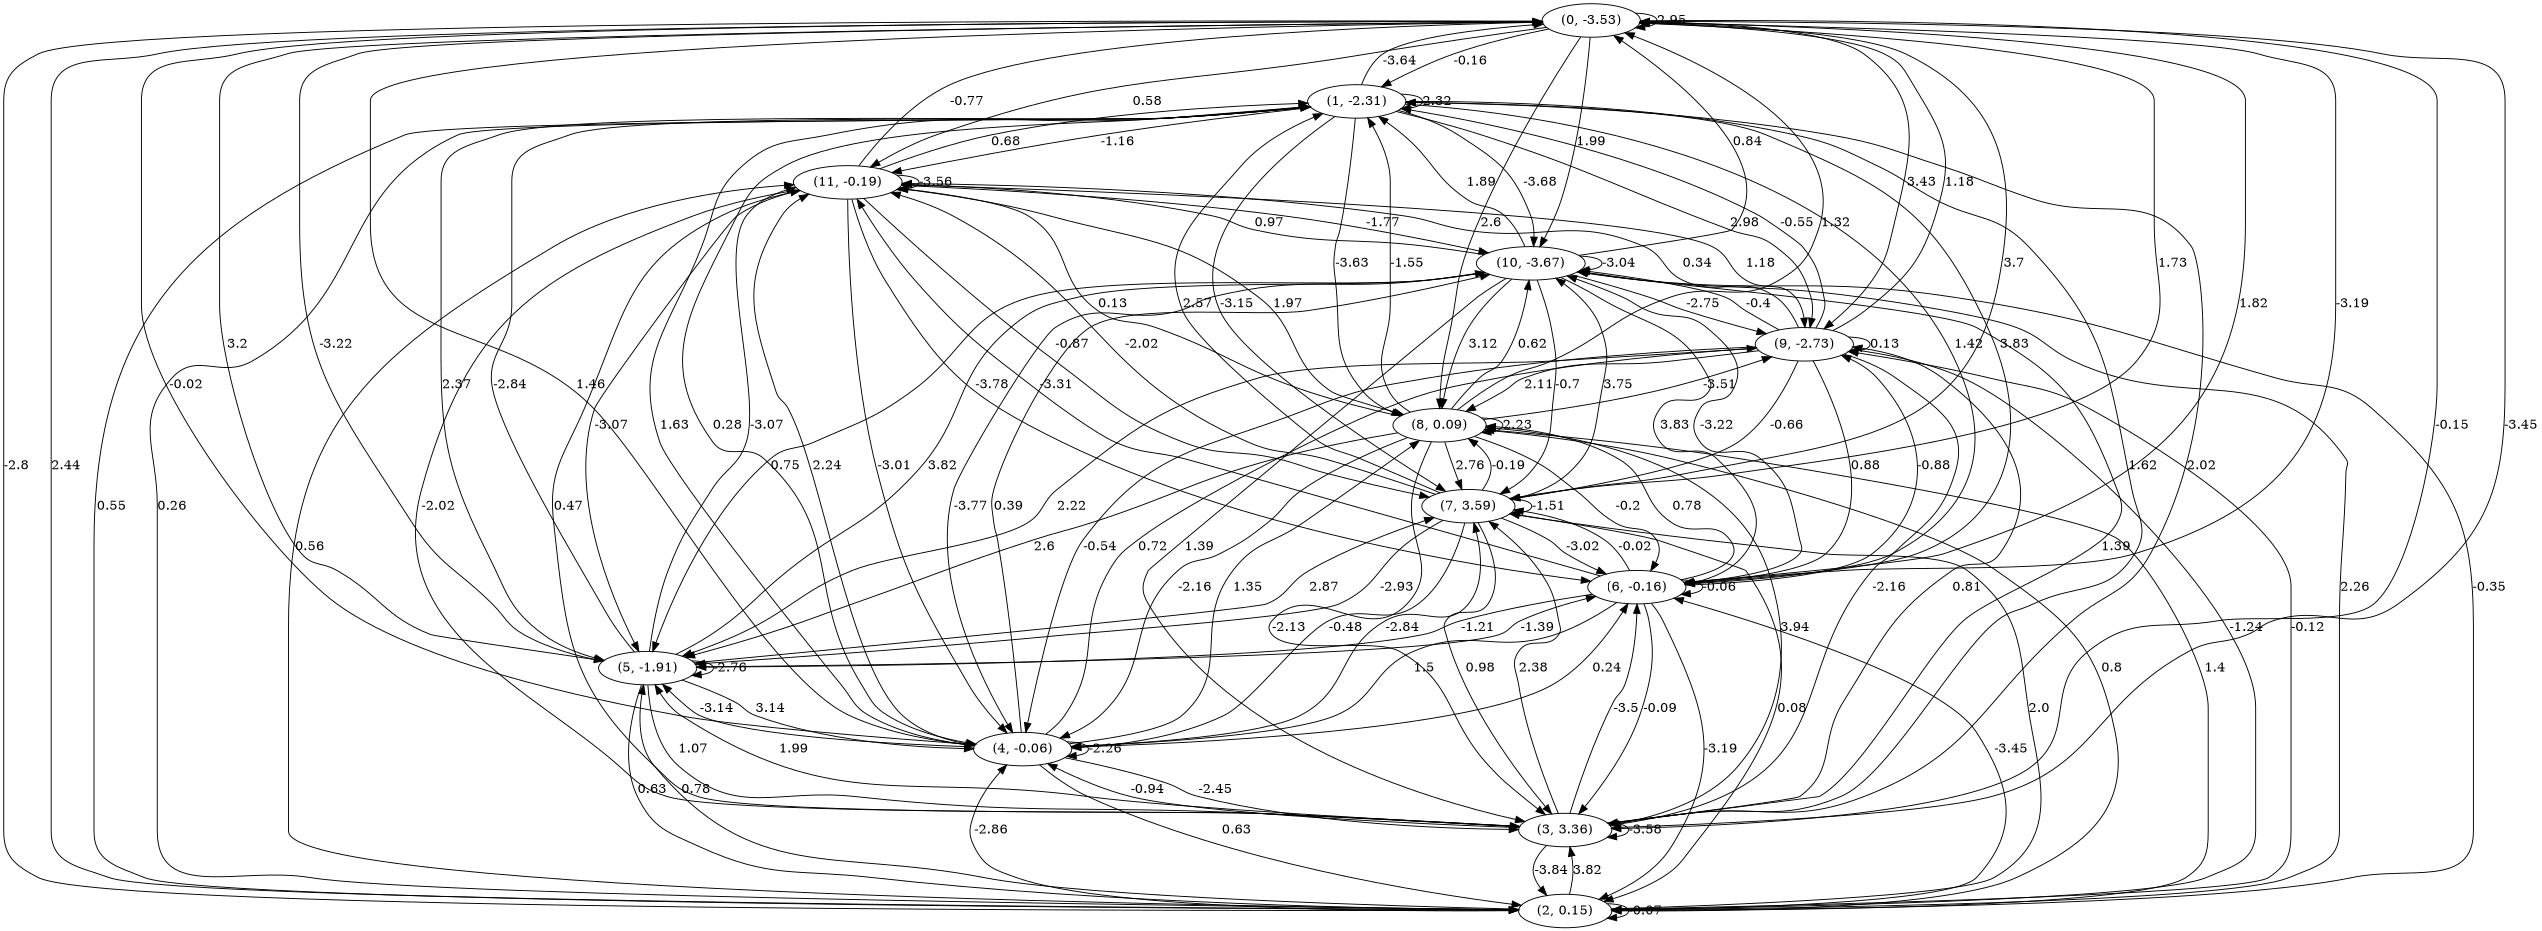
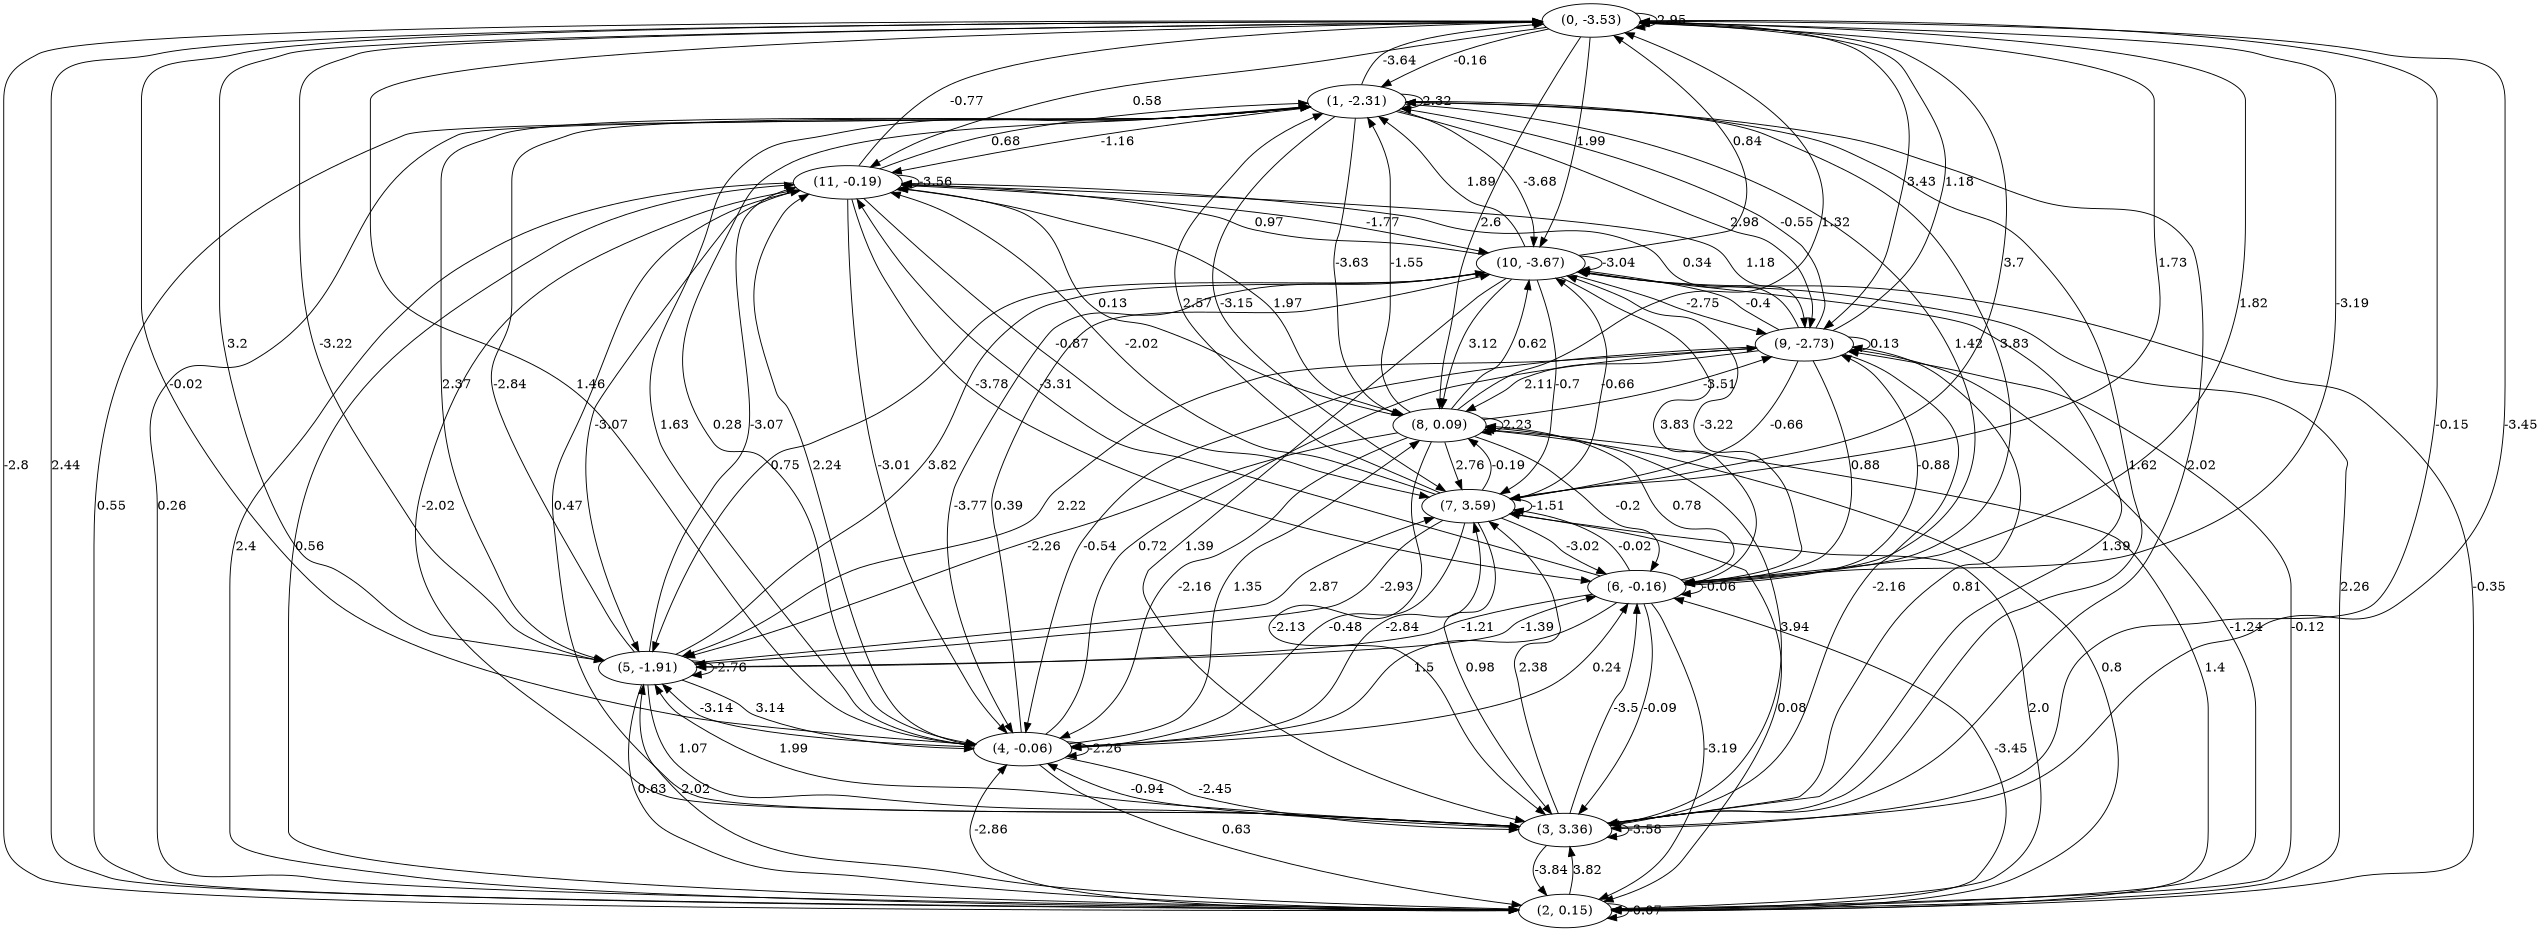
  digraph {
    n1 [label="(0, -3.53)"]
    n2 [label="(1, -2.31)"]
    n3 [label="(2, 0.15)"]
    n4 [label="(3, 3.36)"]
    n5 [label="(4, -0.06)"]
    n6 [label="(5, -1.91)"]
    n7 [label="(6, -0.16)"]
    n8 [label="(7, 3.59)"]
    n9 [label="(8, 0.09)"]
    n10 [label="(9, -2.73)"]
    n11 [label="(10, -3.67)"]
    n12 [label="(11, -0.19)"]
    n1 -> n1 [label=2.95]
    n1 -> n2 [label=-0.16]
    n1 -> n3 [label=-2.8]
    n1 -> n4 [label=-0.15]
    n1 -> n5 [label=-0.02]
    n1 -> n6 [label=3.2]
    n1 -> n7 [label=-3.19]
    n1 -> n8 [label=3.7]
    n1 -> n9 [label=2.6]
    n1 -> n10 [label=3.43]
    n1 -> n11 [label=1.99]
    n1 -> n12 [label=0.58]
    n2 -> n1 [label=-3.64]
    n2 -> n2 [label=2.32]
    n2 -> n3 [label=0.55]
    n2 -> n4 [label=1.62]
    n2 -> n5 [label=0.28]
    n2 -> n6 [label=2.37]
    n2 -> n7 [label=1.42]
    n2 -> n8 [label=-3.15]
    n2 -> n9 [label=-3.63]
    n2 -> n10 [label=2.98]
    n2 -> n11 [label=-3.68]
    n2 -> n12 [label=-1.16]
    n3 -> n1 [label=2.44]
    n3 -> n2 [label=0.26]
    n3 -> n3 [label=-0.07]
    n3 -> n4 [label=3.82]
    n3 -> n5 [label=-2.86]
-   n3 -> n6 [label=0.78]
+   n3 -> n6 [label=2.02]
    n3 -> n7 [label=-3.45]
    n3 -> n8 [label=2.0]
    n3 -> n9 [label=1.4]
    n3 -> n10 [label=-0.12]
    n3 -> n11 [label=-0.35]
    n3 -> n12 [label=0.56]
    n4 -> n1 [label=-3.45]
    n4 -> n2 [label=2.02]
    n4 -> n3 [label=-3.84]
    n4 -> n4 [label=-3.58]
    n4 -> n5 [label=-0.94]
    n4 -> n6 [label=1.99]
    n4 -> n7 [label=-3.5]
    n4 -> n8 [label=2.38]
    n4 -> n9 [label=3.94]
    n4 -> n10 [label=0.81]
    n4 -> n11 [label=1.39]
    n4 -> n12 [label=0.47]
    n5 -> n1 [label=1.46]
    n5 -> n2 [label=1.63]
    n5 -> n3 [label=0.63]
    n5 -> n4 [label=-2.45]
    n5 -> n5 [label=-2.26]
    n5 -> n6 [label=-3.14]
    n5 -> n7 [label=0.24]
    n5 -> n8 [label=-2.84]
    n5 -> n9 [label=1.35]
    n5 -> n10 [label=0.72]
    n5 -> n11 [label=0.39]
    n5 -> n12 [label=2.24]
    n6 -> n1 [label=-3.22]
    n6 -> n2 [label=-2.84]
    n6 -> n3 [label=0.63]
    n6 -> n4 [label=1.07]
    n6 -> n5 [label=3.14]
    n6 -> n6 [label=-2.76]
    n6 -> n7 [label=-1.39]
    n6 -> n8 [label=2.87]
    n6 -> n11 [label=3.82]
    n6 -> n12 [label=-3.07]
    n7 -> n1 [label=1.82]
    n7 -> n2 [label=3.83]
    n7 -> n3 [label=-3.19]
    n7 -> n4 [label=-0.09]
    n7 -> n5 [label=1.5]
    n7 -> n6 [label=-1.21]
    n7 -> n7 [label=-0.06]
    n7 -> n8 [label=-0.02]
    n7 -> n9 [label=0.78]
    n7 -> n10 [label=-0.88]
    n7 -> n11 [label=-3.22]
    n7 -> n12 [label=-3.31]
    n8 -> n1 [label=1.73]
    n8 -> n2 [label=2.57]
    n8 -> n3 [label=0.08]
    n8 -> n4 [label=0.98]
    n8 -> n5 [label=-0.48]
    n8 -> n6 [label=-2.93]
    n8 -> n7 [label=-3.02]
    n8 -> n8 [label=-1.51]
    n8 -> n9 [label=-0.19]
-   n8 -> n11 [label=3.75]
+   n8 -> n11 [label=-0.66]
    n8 -> n12 [label=-2.02]
    n9 -> n1 [label=1.32]
    n9 -> n2 [label=-1.55]
    n9 -> n3 [label=0.8]
    n9 -> n4 [label=-2.13]
    n9 -> n5 [label=-2.16]
-   n9 -> n6 [label=2.6]
+   n9 -> n6 [label=-2.26]
    n9 -> n7 [label=-0.2]
    n9 -> n8 [label=2.76]
    n9 -> n9 [label=2.23]
    n9 -> n10 [label=-3.51]
    n9 -> n11 [label=0.62]
    n9 -> n12 [label=0.13]
    n10 -> n1 [label=1.18]
    n10 -> n2 [label=-0.55]
    n10 -> n3 [label=-1.24]
    n10 -> n4 [label=-2.16]
    n10 -> n5 [label=-0.54]
    n10 -> n6 [label=2.22]
    n10 -> n7 [label=0.88]
    n10 -> n8 [label=-0.66]
    n10 -> n9 [label=2.11]
    n10 -> n10 [label=0.13]
    n10 -> n11 [label=-0.4]
    n10 -> n12 [label=0.34]
    n11 -> n1 [label=0.84]
    n11 -> n2 [label=1.89]
    n11 -> n3 [label=2.26]
    n11 -> n4 [label=1.39]
    n11 -> n5 [label=-3.77]
    n11 -> n6 [label=0.75]
    n11 -> n7 [label=3.83]
    n11 -> n8 [label=-0.7]
    n11 -> n9 [label=3.12]
    n11 -> n10 [label=-2.75]
    n11 -> n11 [label=-3.04]
    n11 -> n12 [label=0.97]
    n12 -> n1 [label=-0.77]
    n12 -> n2 [label=0.68]
+   n12 -> n3 [label=2.4]
    n12 -> n4 [label=-2.02]
    n12 -> n5 [label=-3.01]
    n12 -> n6 [label=-3.07]
    n12 -> n7 [label=-3.78]
    n12 -> n8 [label=-0.87]
    n12 -> n9 [label=1.97]
    n12 -> n10 [label=1.18]
    n12 -> n11 [label=-1.77]
    n12 -> n12 [label=-3.56]
  }
